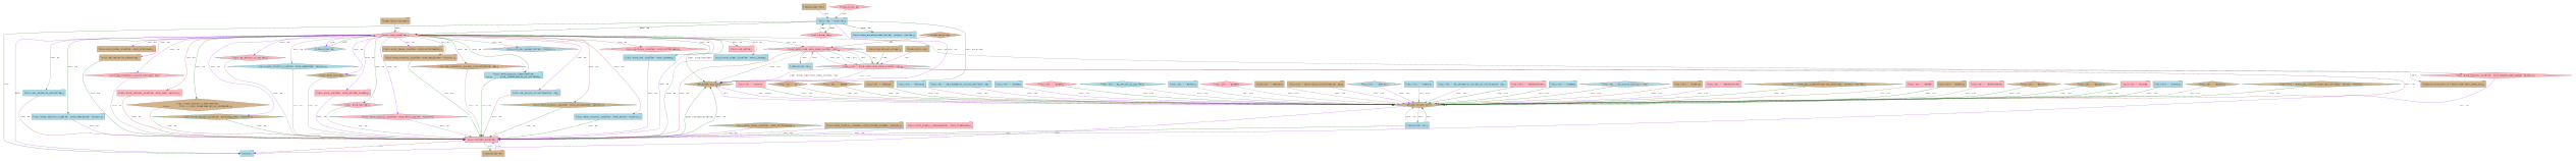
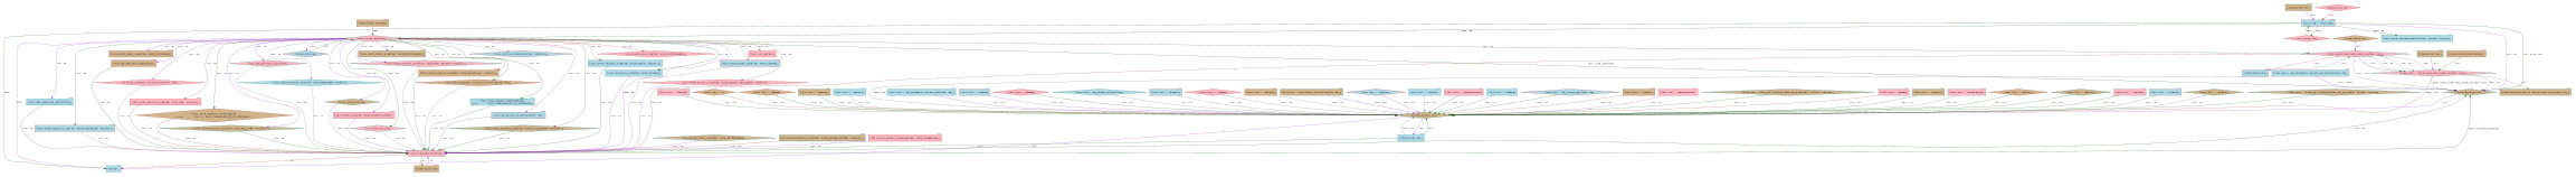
  digraph {
    fontname="Courier Prime"
    node [color=teal fillcolor=tan fontname="Courier Prime" shape=folder style=filled]
    edge [color=darkgreen fontname="Courier Prime"]
    n1 [fillcolor=lightpink label="(Call,sock->ops->set_peek_off(sk, val))" shape=diamond]
    n2 [fillcolor=lightpink label="(Call,ret = sock->ops->set_peek_off(sk, val))" shape=diamond]
    n3 [fillcolor=lightpink label="(Call,release_sock(sk))"]
    n4 [color=brown fillcolor=lightblue label="(Identifier,val)"]
    n5 [label="(MethodReturn,int)" shape=diamond]
    n6 [label="(Return,return ret;)" shape=diamond]
    n7 [label="(ControlStructure,if (sock->ops->set_peek_off))"]
    n8 [fillcolor=lightblue label="(Block,)"]
    n9 [color=brown label="(Identifier,sk)"]
    n10 [fillcolor=lightpink label="(Call,lock_sock(sk))" shape=diamond]
    n11 [color=brown fillcolor=lightblue label="(Call,sock_reset_flag(sk, SOCK_LINGER))"]
    n12 [color=brown label="(Call,sock_reset_flag(sk, SOCK_RCVTSTAMP))"]
    n13 [color=brown fillcolor=lightpink label="(Call,sock_valbool_flag(sk, SOCK_SELECT_ERR_QUEUE, valbool))" shape=diamond]
    n14 [fillcolor=lightblue label="(Call,dst_negative_advice(sk))"]
    n15 [color=brown fillcolor=lightblue label="(Call,sock_valbool_flag(sk, SOCK_URGINLINE, valbool))"]
    n16 [color=brown label="(Call,sk->sk_write_space(sk))"]
    n17 [color=brown fillcolor=lightpink label="(Call,sk_reuseport_attach_bpf(ufd, sk))" shape=diamond]
    n18 [color=brown fillcolor=lightpink label="(Call,sock_valbool_flag(sk, SOCK_DBG, valbool))"]
    n19 [color=brown label="(Call,sock_disable_timestamp(sk,\n\t\t\t\t\t       (1UL << SOCK_TIMESTAMPING_RX_SOFTWARE)))" shape=diamond]
    n20 [color=brown fillcolor=lightblue label="(Identifier,sk)" shape=diamond]
    n21 [label="(Call,sock_valbool_flag(sk, SOCK_RXQ_OVFL, valbool))" shape=diamond]
    n22 [fillcolor=lightpink label="(Call,sk_detach_filter(sk))" shape=diamond]
    n23 [fillcolor=lightblue label="(Call,sock_valbool_flag(sk, SOCK_KEEPOPEN, valbool))" shape=diamond]
    n24 [label="(Call,sock_net(sk))" shape=diamond]
    n25 [label="(Call,sock_reset_flag(sk, SOCK_RCVTSTAMPNS))"]
    n26 [color=brown fillcolor=lightpink label="(Call,sock_flag(sk, SOCK_FILTER_LOCKED))"]
    n27 [fillcolor=lightpink label="(Call,sock_net(sk))" shape=diamond]
    n28 [fillcolor=lightpink label="(Call,sock_valbool_flag(sk, SOCK_WIFI_STATUS, valbool))" shape=diamond]
    n29 [color=brown fillcolor=lightblue label="(Call,tcp_set_keepalive(sk, valbool))" shape=diamond]
    n30 [color=brown label="(Call,sock_valbool_flag(sk, SOCK_BROADCAST, valbool))"]
    n31 [color=brown label="(Call,sk_reuseport_attach_filter(&fprog, sk))" shape=diamond]
    n32 [fillcolor=lightblue label="(Call,sock_enable_timestamp(sk,\n\t\t\t\t\t      SOCK_TIMESTAMPING_RX_SOFTWARE))"]
    n33 [color=brown fillcolor=lightpink label="(Call,sock_set_flag(sk, SOCK_RCVTSTAMPNS))" shape=diamond]
    n34 [color=brown fillcolor=lightblue label="(Call,sk_attach_filter(&fprog, sk))"]
    n35 [label="(Call,sock_valbool_flag(sk, SOCK_LOCALROUTE, valbool))" shape=diamond]
    n36 [fillcolor=lightblue label="(Call,sock_valbool_flag(sk, SOCK_NOFCS, valbool))"]
    n37 [fillcolor=lightblue label="(Call,sock_set_flag(sk, SOCK_LINGER))"]
    n38 [color=brown fillcolor=lightpink label="(Call,tcp_sk(sk))"]
    n39 [color=brown fillcolor=lightblue label="(Call,*sk = sock->sk)"]
    n40 [color=brown fillcolor=lightpink label="(Call,sock->sk)" shape=diamond]
    n41 [fillcolor=lightblue label="(Call,sock_setbindtodevice(sk, optval, optlen))"]
    n42 [fillcolor=lightblue label="(Identifier,ret)"]
    n43 [label="(Call,ret = -EFAULT)"]
    n44 [fillcolor=lightblue label="(Call,ret = -EFAULT)"]
    n45 [fillcolor=lightblue label="(Call,ret = sk_reuseport_attach_bpf(ufd, sk))"]
    n46 [color=brown label="(Identifier,optname)"]
    n47 [label="(Call,sock_reset_flag(sk, SOCK_RCVTSTAMPNS))" shape=diamond]
    n48 [color=brown fillcolor=lightblue label="(Call,ret = -EPERM)"]
    n49 [color=brown fillcolor=lightpink label="(Call,ret = -EPERM)" shape=diamond]
    n50 [fillcolor=lightblue label="(Call,ret = sk_detach_filter(sk))" shape=diamond]
    n51 [label="(Identifier,ret)"]
    n52 [color=brown fillcolor=lightblue label="(Call,ret = -EINVAL)"]
    n53 [color=brown fillcolor=lightpink label="(Call,ret = -EPERM)" shape=diamond]
    n54 [color=brown label="(Call,ret = -EFAULT)"]
    n55 [label="(Call,ret = sk_attach_filter(&fprog, sk))"]
    n56 [color=brown fillcolor=lightblue label="(Call,ret = -EINVAL)" shape=diamond]
    n57 [fillcolor=lightblue label="(Call,ret = -EINVAL)"]
    n58 [color=brown fillcolor=lightblue label="(Call,ret = sk_reuseport_attach_filter(&fprog, sk))"]
    n59 [fillcolor=lightpink label="(Call,ret = -ENOPROTOOPT)"]
    n60 [fillcolor=lightblue label="(Call,ret = -EPERM)"]
    n61 [color=brown fillcolor=lightblue label="(Call,ret = sk_attach_bpf(ufd, sk))" shape=diamond]
    n62 [color=brown label="(Call,ret = -EINVAL)"]
    n63 [color=brown fillcolor=lightpink label="(Call,ret = -ENOPROTOOPT)"]
    n64 [label="(Call,ret = sock_set_timeout(&sk->sk_sndtimeo, optval, optlen))" shape=diamond]
    n65 [fillcolor=lightpink label="(Call,ret = -EPERM)"]
    n66 [label="(Call,ret = -EINVAL)"]
    n67 [fillcolor=lightpink label="(Call,ret = -EOPNOTSUPP)"]
    n68 [color=brown label="(Call,ret = -EFAULT)" shape=diamond]
    n69 [label="(Call,sock_valbool_flag(sk, SOCK_FILTER_LOCKED, valbool))"]
    n70 [label="(Call,ret = -EFAULT)" shape=diamond]
    n71 [label="(Identifier,ret)"]
    n72 [color=brown fillcolor=lightpink label="(Identifier,sk)" shape=diamond]
    n73 [fillcolor=lightpink label="(Call,ret = -EACCES)"]
    n74 [color=brown label="(ControlStructure,break;)"]
    n75 [color=brown fillcolor=lightpink label="(Call,sock_enable_timestamp(sk, SOCK_TIMESTAMP))"]
    n76 [color=brown fillcolor=lightblue label="(Call,ret = -EINVAL)"]
    n77 [color=brown label="(Identifier,sk)" shape=diamond]
    n78 [label="(Call,ret = -EINVAL)" shape=diamond]
    n79 [label="(Call,ret = sock_set_timeout(&sk->sk_rcvtimeo, optval, optlen))" shape=diamond]
    n80 [fillcolor=lightpink label="(Call,ret = -EINVAL)"]
    n81 [color=brown label="(Call,ret = 0)" shape=diamond]
    n82 [color=brown label="(Call,ret = -EPERM)" shape=diamond]
    n1 -> n2 [label="AST: "]
    n1 -> n2 [color=gray40 label="DDG: sk"]
    n1 -> n2 [color=gray40 label="DDG: val"]
    n1 -> n3 [color=brown label="DDG: sk"]
    n1 -> n4 [color=brown label="CFG: "]
    n1 -> n5 [color=gray40 label="DDG: val"]
    n2 -> n1 [color=gray40 label="CFG: "]
    n2 -> n5 [color=gray40 label="DDG: ret"]
    n2 -> n5 [color=gray40 label="DDG: sock->ops->set_peek_off(sk, val)"]
    n2 -> n6 [color=brown label="DDG: ret"]
    n2 -> n7 [color=gray40 label="AST: "]
    n3 -> n5 [label="DDG: release_sock(sk)"]
    n3 -> n5 [label="DDG: sk"]
    n3 -> n8 [color=brown label="AST: "]
    n3 -> n9 [label="CFG: "]
    n4 -> n1 [color=gray40 label="AST: "]
    n5 -> n6 [color=purple label="CFG: "]
-   n6 -> n5 [color=purple label="DDG: <RET>"]
+   n58 -> n5 [color=purple label="DDG: <RET>"]
    n6 -> n8 [color=purple label="AST: "]
    n6 -> n42 [color=purple label="CFG: "]
    n9 -> n3 [color=purple label="AST: "]
    n10 -> n1 [label="DDG: sk"]
    n10 -> n3 [color=purple label="DDG: sk"]
    n10 -> n5 [label="DDG: lock_sock(sk)"]
    n10 -> n8 [color=purple label="AST: "]
    n10 -> n11 [color=gray40 label="DDG: sk"]
    n10 -> n12 [color=purple label="DDG: sk"]
    n10 -> n13 [color=gray40 label="DDG: sk"]
    n10 -> n14 [color=purple label="DDG: sk"]
    n10 -> n15 [label="DDG: sk"]
    n10 -> n16 [color=purple label="DDG: sk"]
    n10 -> n17 [color=purple label="DDG: sk"]
    n10 -> n18 [color=brown label="DDG: sk"]
    n10 -> n19 [label="DDG: sk"]
    n10 -> n20 [color=purple label="CFG: "]
    n10 -> n21 [color=purple label="DDG: sk"]
    n10 -> n22 [color=purple label="DDG: sk"]
    n10 -> n23 [color=gray40 label="DDG: sk"]
    n10 -> n24 [color=purple label="DDG: sk"]
    n10 -> n25 [color=purple label="DDG: sk"]
    n10 -> n26 [color=purple label="DDG: sk"]
    n10 -> n27 [label="DDG: sk"]
    n10 -> n28 [color=purple label="DDG: sk"]
    n10 -> n29 [color=gray40 label="DDG: sk"]
    n10 -> n30 [color=brown label="DDG: sk"]
    n10 -> n31 [label="DDG: sk"]
    n10 -> n32 [label="DDG: sk"]
    n10 -> n33 [color=brown label="DDG: sk"]
    n10 -> n34 [color=purple label="DDG: sk"]
    n10 -> n35 [color=brown label="DDG: sk"]
    n10 -> n36 [color=brown label="DDG: sk"]
    n10 -> n37 [label="DDG: sk"]
    n10 -> n38 [color=brown label="DDG: sk"]
    n11 -> n3 [color=gray40 label="DDG: sk"]
    n13 -> n3 [color=purple label="DDG: sk"]
    n14 -> n3 [color=brown label="DDG: sk"]
    n15 -> n3 [color=purple label="DDG: sk"]
    n16 -> n3 [label="DDG: sk"]
    n17 -> n3 [color=gray40 label="DDG: sk"]
    n18 -> n3 [color=brown label="DDG: sk"]
    n19 -> n3 [color=brown label="DDG: sk"]
    n20 -> n10 [label="AST: "]
    n21 -> n3 [label="DDG: sk"]
    n22 -> n3 [color=gray40 label="DDG: sk"]
    n23 -> n3 [color=gray40 label="DDG: sk"]
    n24 -> n3 [color=gray40 label="DDG: sk"]
    n26 -> n3 [color=purple label="DDG: sk"]
    n27 -> n3 [color=gray40 label="DDG: sk"]
    n28 -> n3 [color=gray40 label="DDG: sk"]
    n30 -> n3 [label="DDG: sk"]
    n31 -> n3 [color=gray40 label="DDG: sk"]
    n32 -> n3 [label="DDG: sk"]
    n34 -> n3 [color=brown label="DDG: sk"]
    n35 -> n3 [label="DDG: sk"]
    n36 -> n3 [label="DDG: sk"]
    n37 -> n3 [color=purple label="DDG: sk"]
    n39 -> n5 [label="DDG: sock->sk"]
    n39 -> n5 [color=purple label="DDG: sk"]
    n39 -> n8 [label="AST: "]
    n39 -> n10 [label="DDG: sk"]
    n39 -> n40 [label="CFG: "]
    n39 -> n41 [label="DDG: sk"]
    n40 -> n39 [label="AST: "]
    n42 -> n3 [label="CFG: "]
    n42 -> n6 [label="AST: "]
    n42 -> n6 [color=gray40 label="DDG: ret"]
    n43 -> n6 [label="DDG: ret"]
    n44 -> n6 [color=brown label="DDG: ret"]
    n45 -> n6 [color=purple label="DDG: ret"]
    n46 -> n10 [color=brown label="CFG: "]
    n47 -> n3 [color=purple label="DDG: sk"]
    n48 -> n6 [color=purple label="DDG: ret"]
    n49 -> n6 [label="DDG: ret"]
    n50 -> n6 [color=gray40 label="DDG: ret"]
    n51 -> n2 [color=purple label="AST: "]
    n52 -> n6 [color=gray40 label="DDG: ret"]
    n53 -> n6 [color=gray40 label="DDG: ret"]
    n54 -> n6 [color=gray40 label="DDG: ret"]
    n55 -> n6 [color=purple label="DDG: ret"]
    n56 -> n6 [color=purple label="DDG: ret"]
    n57 -> n6 [color=gray40 label="DDG: ret"]
    n58 -> n6 [color=gray40 label="DDG: ret"]
    n59 -> n6 [label="DDG: ret"]
    n60 -> n6 [label="DDG: ret"]
    n61 -> n6 [label="DDG: ret"]
    n62 -> n6 [color=brown label="DDG: ret"]
    n63 -> n6 [color=purple label="DDG: ret"]
    n64 -> n6 [label="DDG: ret"]
    n65 -> n6 [color=brown label="DDG: ret"]
    n66 -> n6 [label="DDG: ret"]
    n67 -> n6 [color=gray40 label="DDG: ret"]
    n68 -> n6 [label="DDG: ret"]
    n69 -> n3 [color=brown label="DDG: sk"]
    n70 -> n6 [label="DDG: ret"]
    n71 -> n39 [color=purple label="CFG: "]
    n72 -> n39 [color=brown label="AST: "]
    n73 -> n6 [label="DDG: ret"]
    n74 -> n2 [label="CFG: "]
    n75 -> n3 [color=purple label="DDG: sk"]
    n76 -> n6 [label="DDG: ret"]
    n77 -> n1 [color=brown label="AST: "]
    n78 -> n6 [color=gray40 label="DDG: ret"]
    n79 -> n6 [label="DDG: ret"]
    n80 -> n6 [label="DDG: ret"]
    n81 -> n6 [color=brown label="DDG: ret"]
    n82 -> n6 [label="DDG: ret"]
  }
